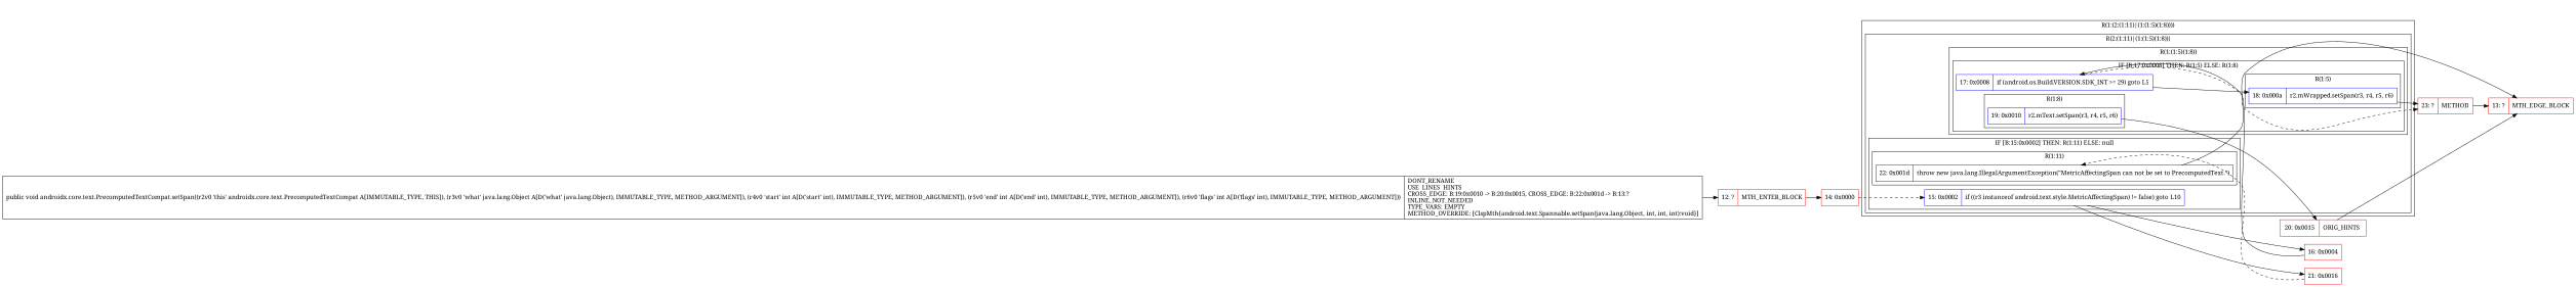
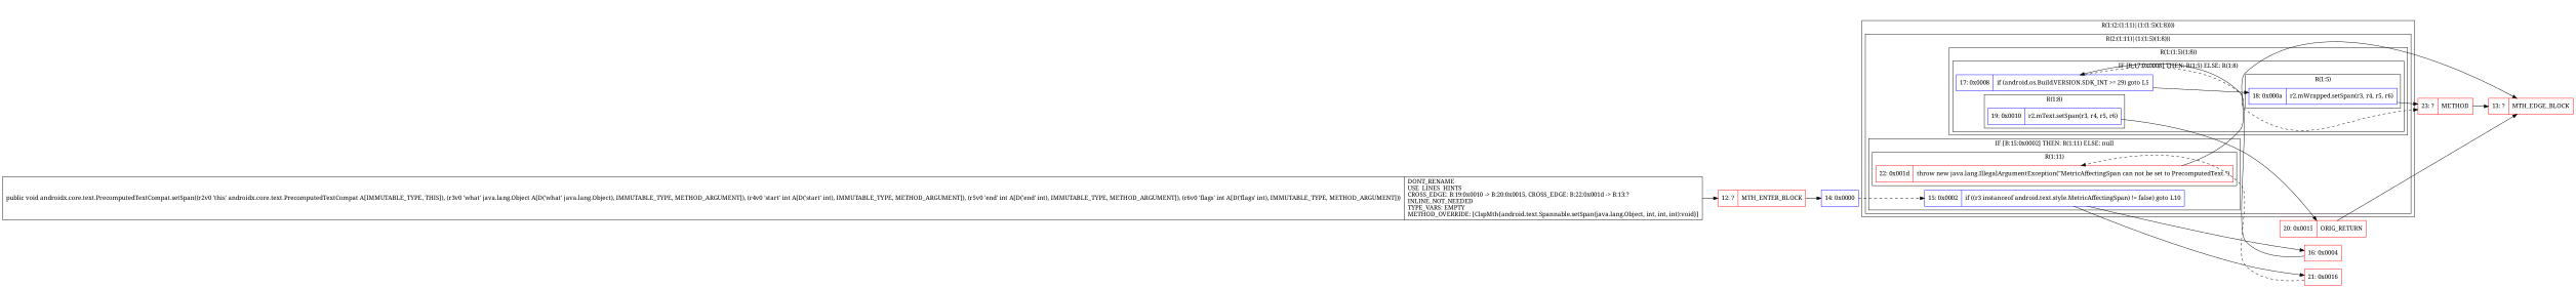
  digraph {
    fontname="Noto Serif"
    rankdir=LR
    node [color=red fontname="Noto Serif" shape=record]
    edge [fontname="Noto Serif"]
-   n1 [color=blue label="{22\:\ 0x001d|throw new java.lang.IllegalArgumentException(\"MetricAffectingSpan can not be set to PrecomputedText.\")\l}"]
+   n1 [label="{22\:\ 0x001d|throw new java.lang.IllegalArgumentException(\"MetricAffectingSpan can not be set to PrecomputedText.\")\l}"]
    n2 [color=blue label="{15\:\ 0x0002|if ((r3 instanceof android.text.style.MetricAffectingSpan) != false) goto L10\l}"]
    n3 [color=blue label="{18\:\ 0x000a|r2.mWrapped.setSpan(r3, r4, r5, r6)\l}"]
    n4 [color=blue label="{19\:\ 0x0010|r2.mText.setSpan(r3, r4, r5, r6)\l}"]
    n5 [color=blue label="{17\:\ 0x0008|if (android.os.Build.VERSION.SDK_INT \>= 29) goto L5\l}"]
    n6 [label="{13\:\ ?|MTH_EDGE_BLOCK\l}"]
    n7 [label="{16\:\ 0x0004}"]
    n8 [label="{21\:\ 0x0016}"]
    n9 [label="{23\:\ ?|METHOD\l}"]
-   n10 [label="{20\:\ 0x0015|ORIG_HINTS\l}"]
+   n10 [label="{20\:\ 0x0015|ORIG_RETURN\l}"]
    n11 [label="{12\:\ ?|MTH_ENTER_BLOCK\l}"]
-   n12 [label="{14\:\ 0x0000}"]
+   n12 [color=blue label="{14\:\ 0x0000}"]
    n13 [label="{public void androidx.core.text.PrecomputedTextCompat.setSpan((r2v0 'this' androidx.core.text.PrecomputedTextCompat A[IMMUTABLE_TYPE, THIS]), (r3v0 'what' java.lang.Object A[D('what' java.lang.Object), IMMUTABLE_TYPE, METHOD_ARGUMENT]), (r4v0 'start' int A[D('start' int), IMMUTABLE_TYPE, METHOD_ARGUMENT]), (r5v0 'end' int A[D('end' int), IMMUTABLE_TYPE, METHOD_ARGUMENT]), (r6v0 'flags' int A[D('flags' int), IMMUTABLE_TYPE, METHOD_ARGUMENT]))  | DONT_RENAME\lUSE_LINES_HINTS\lCROSS_EDGE: B:19:0x0010 \-\> B:20:0x0015, CROSS_EDGE: B:22:0x001d \-\> B:13:?\lINLINE_NOT_NEEDED\lTYPE_VARS: EMPTY\lMETHOD_OVERRIDE: [ClspMth\{android.text.Spannable.setSpan(java.lang.Object, int, int, int):void\}]\l}" color=""]
    subgraph cluster_1 {
      label="R(1:(2:(1:11)|(1:(1:5)(1:8))))"
      subgraph cluster_2 {
        label="R(2:(1:11)|(1:(1:5)(1:8)))"
        subgraph cluster_3 {
          label="IF [B:15:0x0002] THEN: R(1:11) ELSE: null"
          n2
          subgraph cluster_4 {
            label="R(1:11)"
            n1
          }
        }
        subgraph cluster_5 {
          label="R(1:(1:5)(1:8))"
          subgraph cluster_6 {
            label="IF [B:17:0x0008] THEN: R(1:5) ELSE: R(1:8)"
            n5
            subgraph cluster_7 {
              label="R(1:5)"
              n3
            }
            subgraph cluster_8 {
              label="R(1:8)"
              n4
            }
          }
        }
      }
    }
    n1 -> n6
    n2 -> n7 [style=solid]
    n2 -> n8
    n3 -> n9
    n4 -> n10
    n5 -> n3
    n5 -> n9 [style=dashed]
    n7 -> n5
    n8 -> n1 [style=dashed]
    n9 -> n6
    n10 -> n6
    n11 -> n12
    n12 -> n2 [style=dashed]
    n13 -> n11
  }
